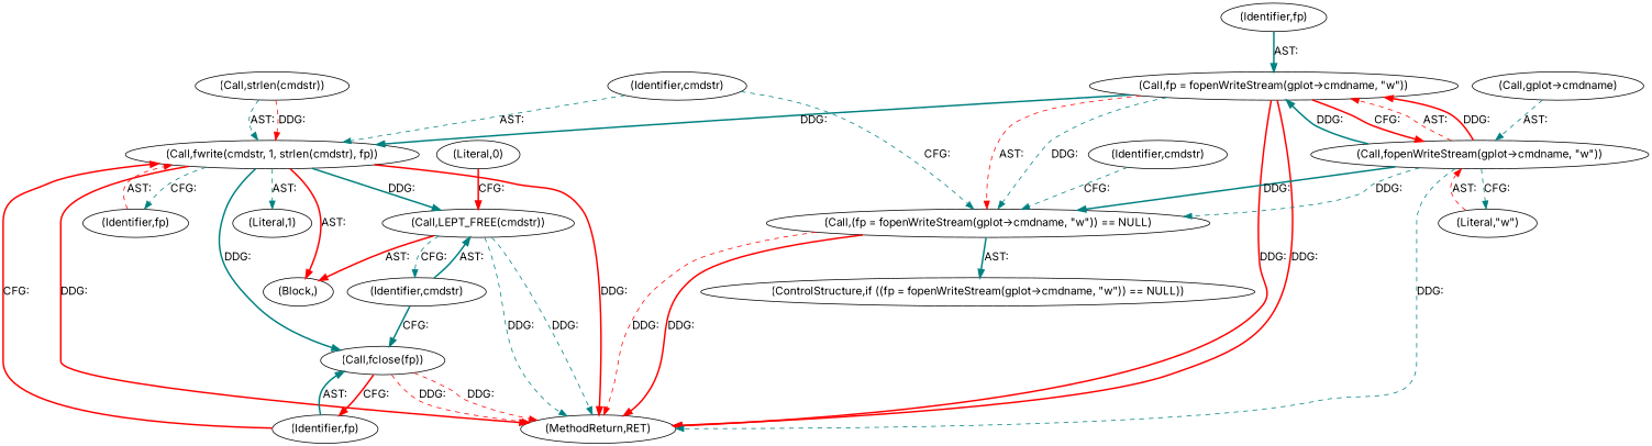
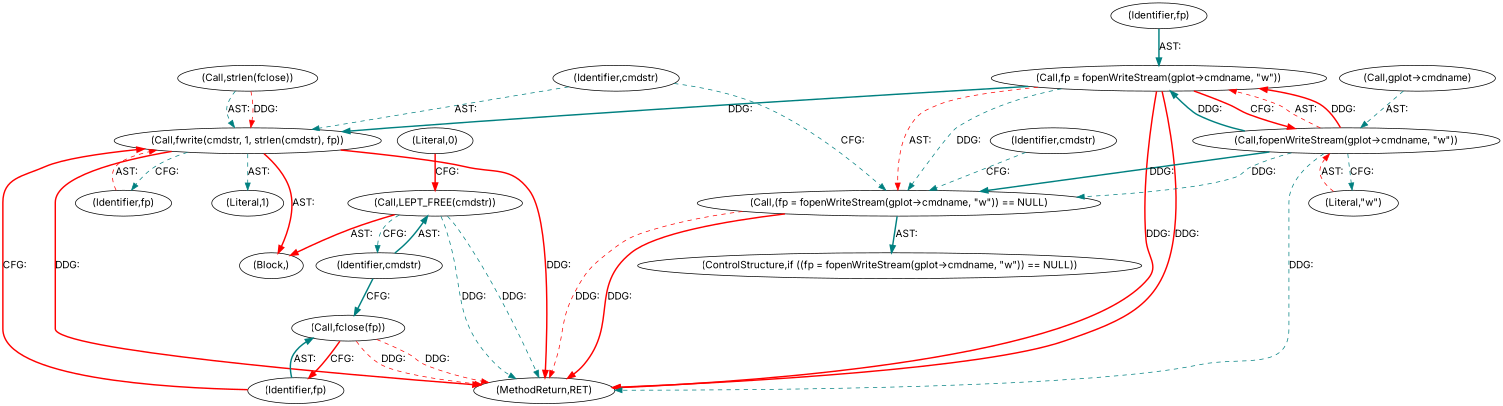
  digraph {
    fontname=Inter
    node [fontname=Inter]
    edge [color=teal fontname=Inter style=bold]
    n1 [label="(Call,fp = fopenWriteStream(gplot->cmdname, \"w\"))"]
    n2 [label="(Call,fopenWriteStream(gplot->cmdname, \"w\"))"]
    n3 [label="(Call,(fp = fopenWriteStream(gplot->cmdname, \"w\")) == NULL)"]
    n4 [label="(Call,fwrite(cmdstr, 1, strlen(cmdstr), fp))"]
    n5 [label="(MethodReturn,RET)"]
    n6 [label="(Literal,\"w\")"]
    n7 [label="(ControlStructure,if ((fp = fopenWriteStream(gplot->cmdname, \"w\")) == NULL))"]
    n8 [label="(Call,fclose(fp))"]
    n9 [label="(Call,LEPT_FREE(cmdstr))"]
    n10 [label="(Block,)"]
    n11 [label="(Identifier,fp)"]
    n12 [label="(Literal,1)"]
    n13 [label="(Identifier,fp)"]
    n14 [label="(Identifier,cmdstr)"]
    n15 [label="(Identifier,cmdstr)"]
    n16 [label="(Call,gplot->cmdname)"]
    n17 [label="(Literal,0)"]
-   n18 [label="(Call,strlen(cmdstr))"]
+   n18 [label="(Call,strlen(fclose))"]
    n19 [label="(Identifier,fp)"]
    n20 [label="(Identifier,cmdstr)"]
    n1 -> n2 [color=red label="CFG: "]
    n1 -> n3 [color=red label="AST: " style=dashed]
    n1 -> n3 [label="DDG: " style=dashed]
    n1 -> n4 [label="DDG: "]
    n1 -> n5 [color=red label="DDG: "]
    n1 -> n5 [color=red label="DDG: "]
    n2 -> n1 [color=red label="AST: " style=dashed]
    n2 -> n1 [color=red label="DDG: "]
    n2 -> n1 [label="DDG: "]
    n2 -> n3 [label="DDG: " style=dashed]
    n2 -> n3 [label="DDG: "]
    n2 -> n5 [label="DDG: " style=dashed]
    n2 -> n6 [label="CFG: " style=dashed]
    n3 -> n5 [color=red label="DDG: "]
    n3 -> n5 [color=red label="DDG: " style=dashed]
    n3 -> n7 [label="AST: "]
    n4 -> n5 [color=red label="DDG: "]
    n4 -> n5 [color=red label="DDG: "]
-   n4 -> n8 [label="DDG: "]
-   n4 -> n9 [label="DDG: "]
    n4 -> n10 [color=red label="AST: "]
    n4 -> n11 [label="CFG: " style=dashed]
    n4 -> n12 [label="AST: " style=dashed]
    n6 -> n2 [color=red label="AST: " style=dashed]
    n8 -> n5 [color=red label="DDG: " style=dashed]
    n8 -> n5 [color=red label="DDG: " style=dashed]
    n8 -> n13 [color=red label="CFG: "]
    n9 -> n5 [label="DDG: " style=dashed]
    n9 -> n5 [label="DDG: " style=dashed]
    n9 -> n10 [color=red label="AST: "]
    n9 -> n14 [label="CFG: " style=dashed]
    n11 -> n4 [color=red label="AST: " style=dashed]
    n13 -> n4 [color=red label="CFG: "]
    n13 -> n8 [label="AST: "]
    n14 -> n8 [label="CFG: "]
    n14 -> n9 [label="AST: "]
    n15 -> n3 [label="CFG: " style=dashed]
    n16 -> n2 [label="AST: " style=dashed]
    n17 -> n9 [color=red label="CFG: "]
    n18 -> n4 [label="AST: " style=dashed]
    n18 -> n4 [color=red label="DDG: " style=dashed]
    n19 -> n1 [label="AST: "]
    n20 -> n3 [label="CFG: " style=dashed]
    n20 -> n4 [label="AST: " style=dashed]
  }
